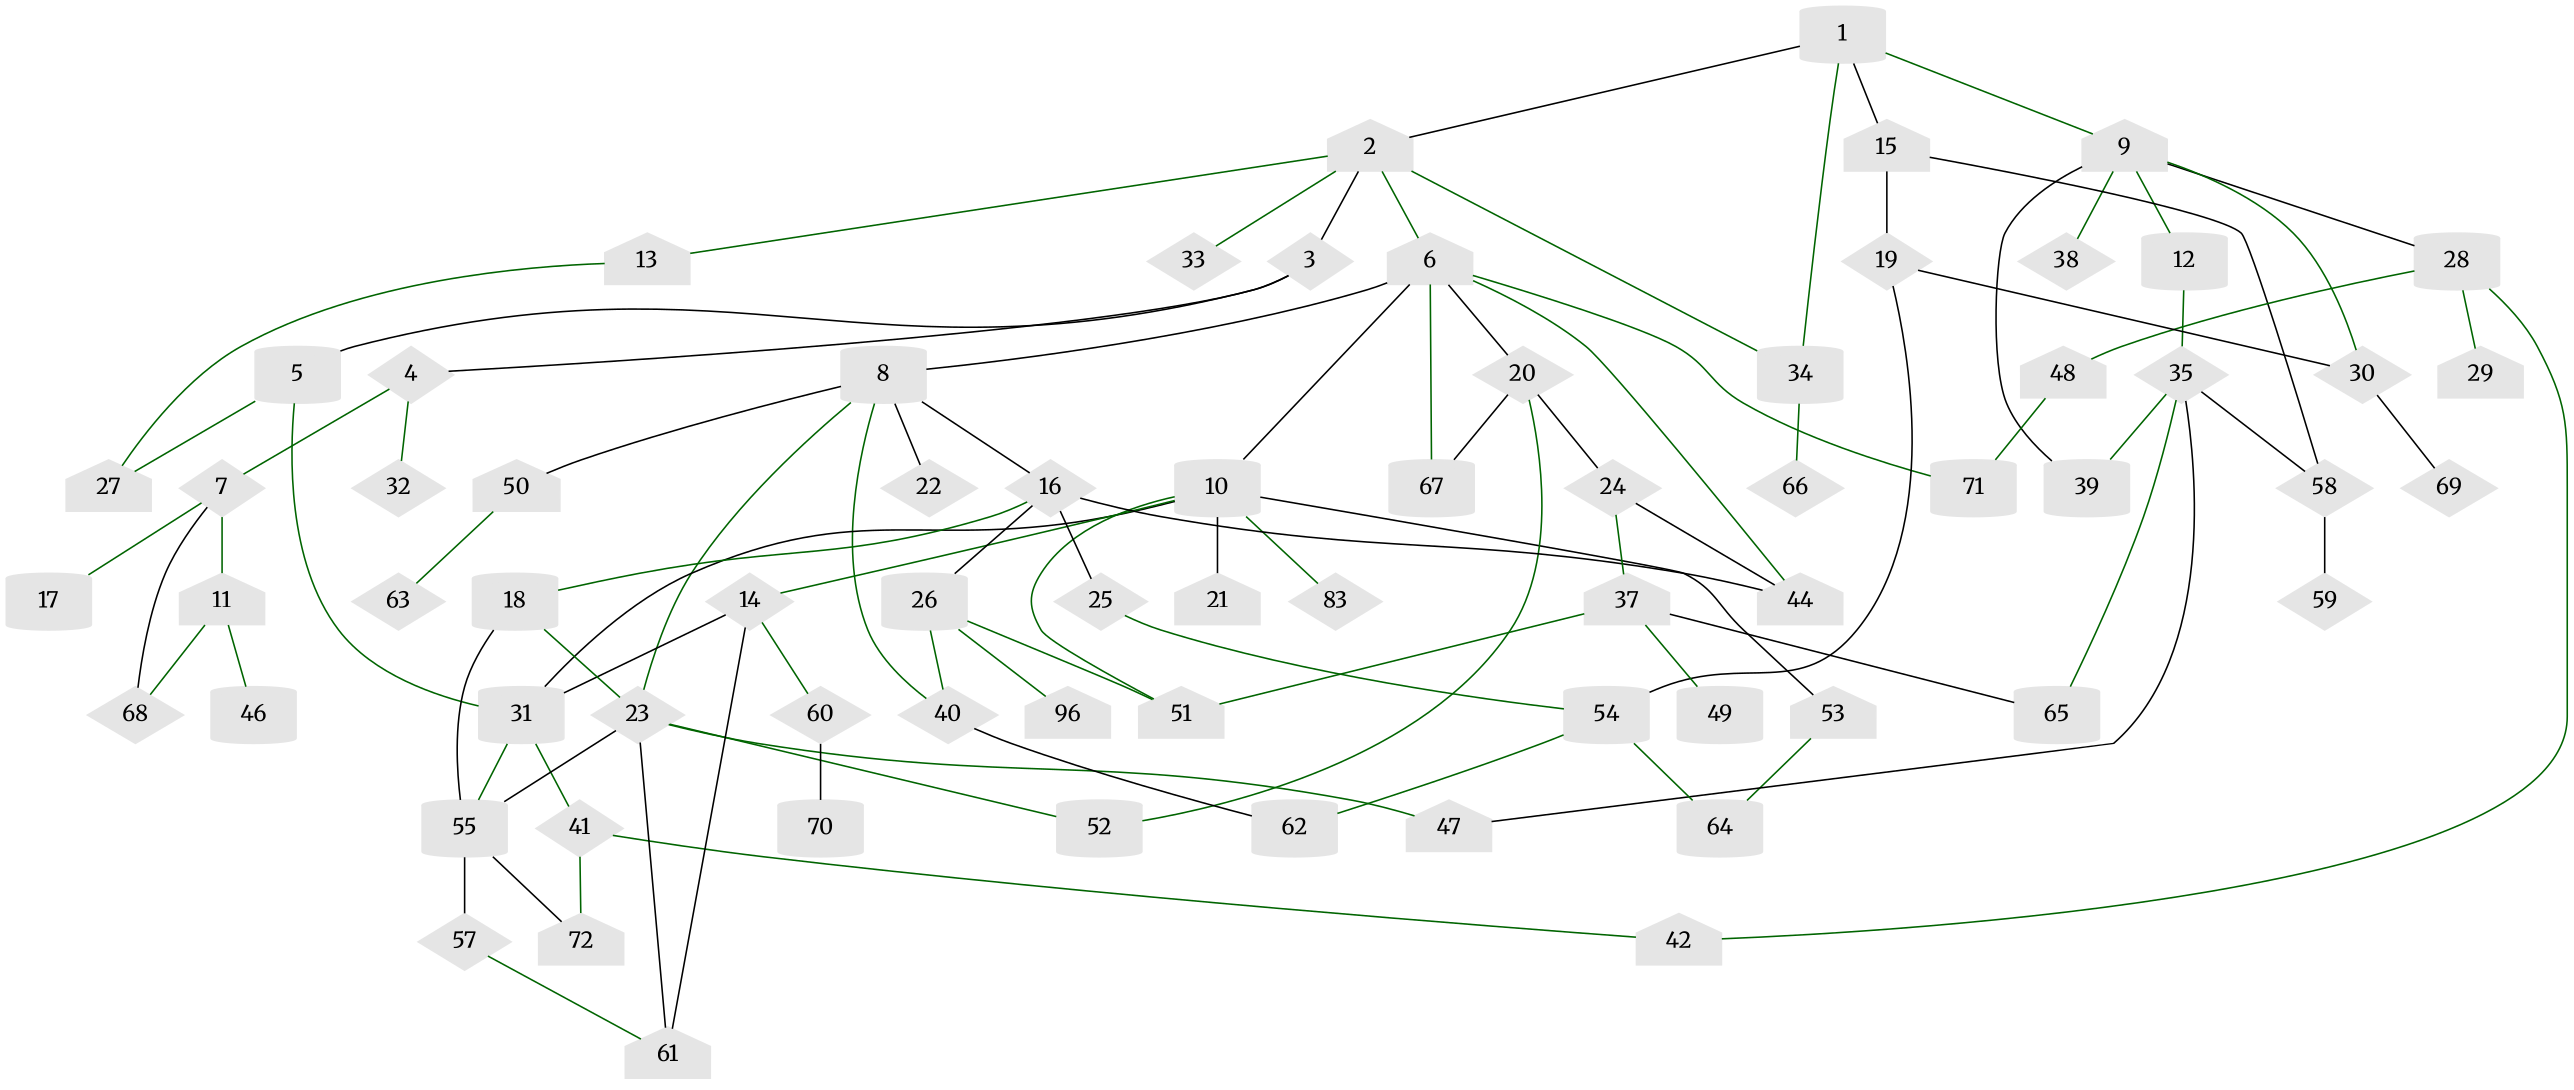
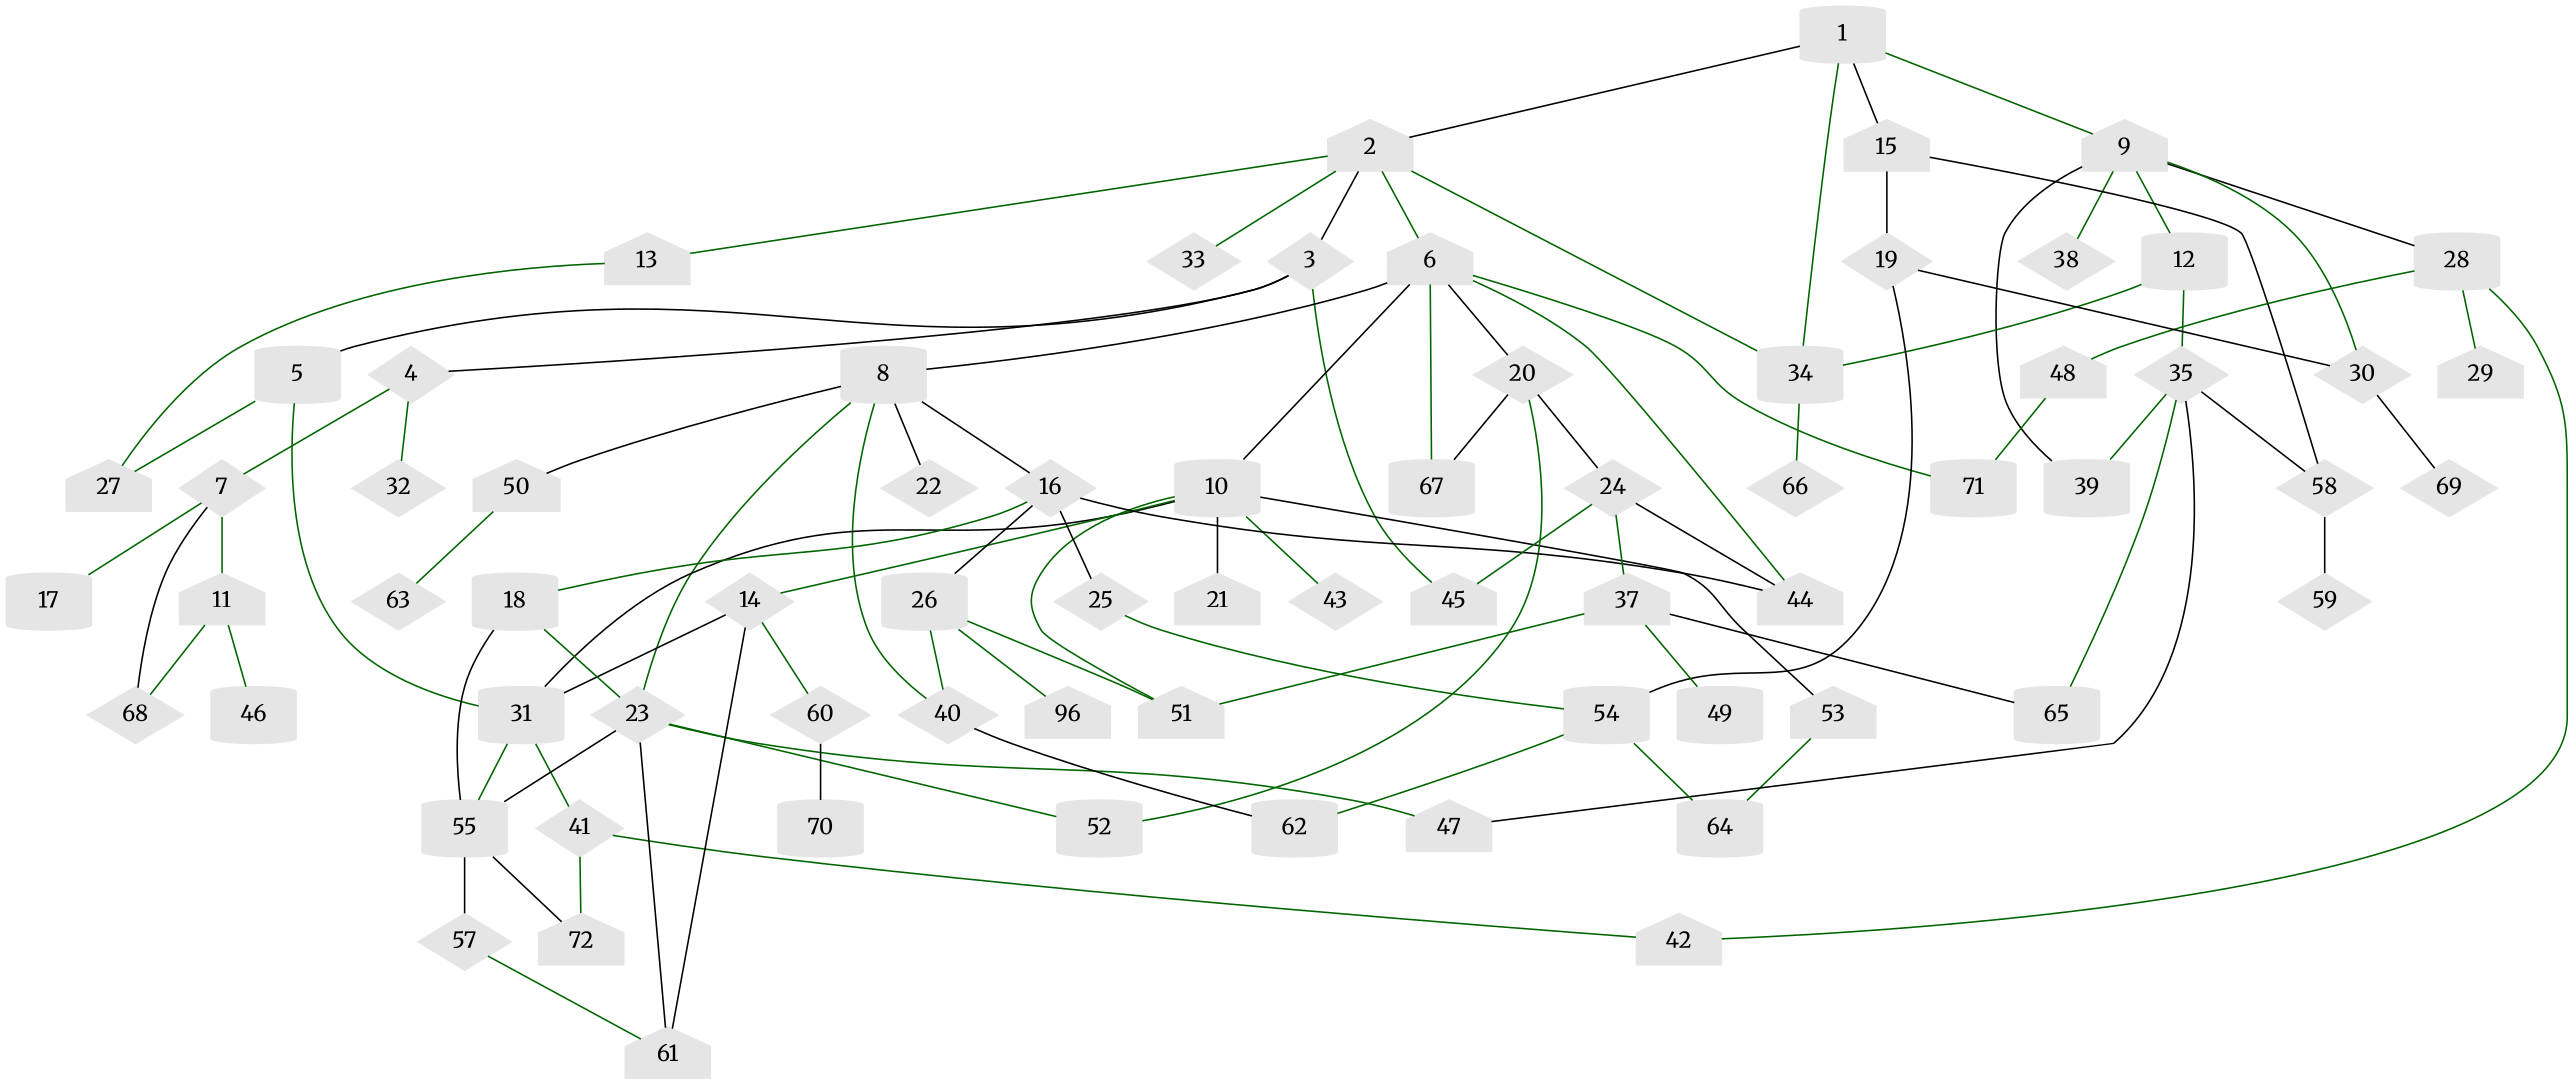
  graph {
    fontname=Merriweather
    node [color=gray90 fontname=Merriweather shape=diamond style=filled]
    edge [color=darkgreen fontname=Merriweather]
    1 [shape=cylinder]
    2 [shape=house]
    9 [shape=house]
    15 [shape=house]
    34 [shape=cylinder]
    3
    6 [shape=house]
    13 [shape=house]
    33
    12 [shape=cylinder]
    28 [shape=cylinder]
    30
    38
    39 [shape=cylinder]
    19
    58
    66
    4
    5 [shape=cylinder]
+   45 [shape=house]
    8 [shape=cylinder]
    10 [shape=cylinder]
    20
    44 [shape=house]
    67 [shape=cylinder]
    71 [shape=cylinder]
    27 [shape=house]
    7
    32
    31 [shape=cylinder]
    11 [shape=house]
    17 [shape=cylinder]
    68
    55 [shape=cylinder]
    41
    16
    22
    23
    40
    50 [shape=house]
    14
    21 [shape=house]
-   43 [label=83]
+   43
    51 [shape=house]
    53 [shape=house]
    24
    52 [shape=cylinder]
    46 [shape=cylinder]
    18 [shape=cylinder]
    25
    26 [shape=cylinder]
    61 [shape=house]
    47 [shape=house]
    62 [shape=cylinder]
    63
    35
    29 [shape=house]
    42 [shape=house]
    48 [shape=house]
    69
    60
    64 [shape=cylinder]
    65 [shape=cylinder]
    70 [shape=cylinder]
    54 [shape=cylinder]
    59
    n67 [label=96 shape=house]
    72 [shape=house]
    57
    37 [shape=house]
    49 [shape=cylinder]
    1 -- 2 [color=black]
    1 -- 9
    1 -- 15 [color=black]
    1 -- 34
    2 -- 34
    2 -- 3 [color=black]
    2 -- 6
    2 -- 13
    2 -- 33
    9 -- 12
    9 -- 28 [color=black]
    9 -- 30
    9 -- 38
    9 -- 39 [color=black]
    15 -- 19 [color=black]
    15 -- 58 [color=black]
    34 -- 66
    3 -- 4 [color=black]
    3 -- 5 [color=black]
+   3 -- 45
    6 -- 8 [color=black]
    6 -- 10 [color=black]
    6 -- 20 [color=black]
    6 -- 44
    6 -- 67
    6 -- 71
    13 -- 27
+   12 -- 34
    12 -- 35
    28 -- 29
    28 -- 42
    28 -- 48
    30 -- 69 [color=black]
    19 -- 30 [color=black]
    19 -- 54 [color=black]
    58 -- 59 [color=black]
    4 -- 7
    4 -- 32
    5 -- 27
    5 -- 31
    8 -- 16 [color=black]
    8 -- 22 [color=black]
    8 -- 23
    8 -- 40
    8 -- 50 [color=black]
    10 -- 31 [color=black]
    10 -- 14
    10 -- 21 [color=black]
    10 -- 43
    10 -- 51
    10 -- 53 [color=black]
    20 -- 67 [color=black]
    20 -- 24 [color=black]
    20 -- 52
    7 -- 11
    7 -- 17
    7 -- 68 [color=black]
    31 -- 55
    31 -- 41
    11 -- 68
    11 -- 46
    55 -- 72 [color=black]
    55 -- 57 [color=black]
    41 -- 42
    41 -- 72
    16 -- 44 [color=black]
    16 -- 18
    16 -- 25 [color=black]
    16 -- 26 [color=black]
    23 -- 55 [color=black]
    23 -- 52
    23 -- 61 [color=black]
    23 -- 47
    40 -- 62 [color=black]
    50 -- 63
    14 -- 31 [color=black]
    14 -- 61 [color=black]
    14 -- 60
    53 -- 64
+   24 -- 45
    24 -- 44 [color=black]
    24 -- 37
    18 -- 55 [color=black]
    18 -- 23
    25 -- 54
    26 -- 40
    26 -- 51
    26 -- n67
    35 -- 39
    35 -- 58 [color=black]
    35 -- 47 [color=black]
    35 -- 65
    48 -- 71
    60 -- 70 [color=black]
    54 -- 62
    54 -- 64
    57 -- 61
    37 -- 51
    37 -- 65 [color=black]
    37 -- 49
  }
